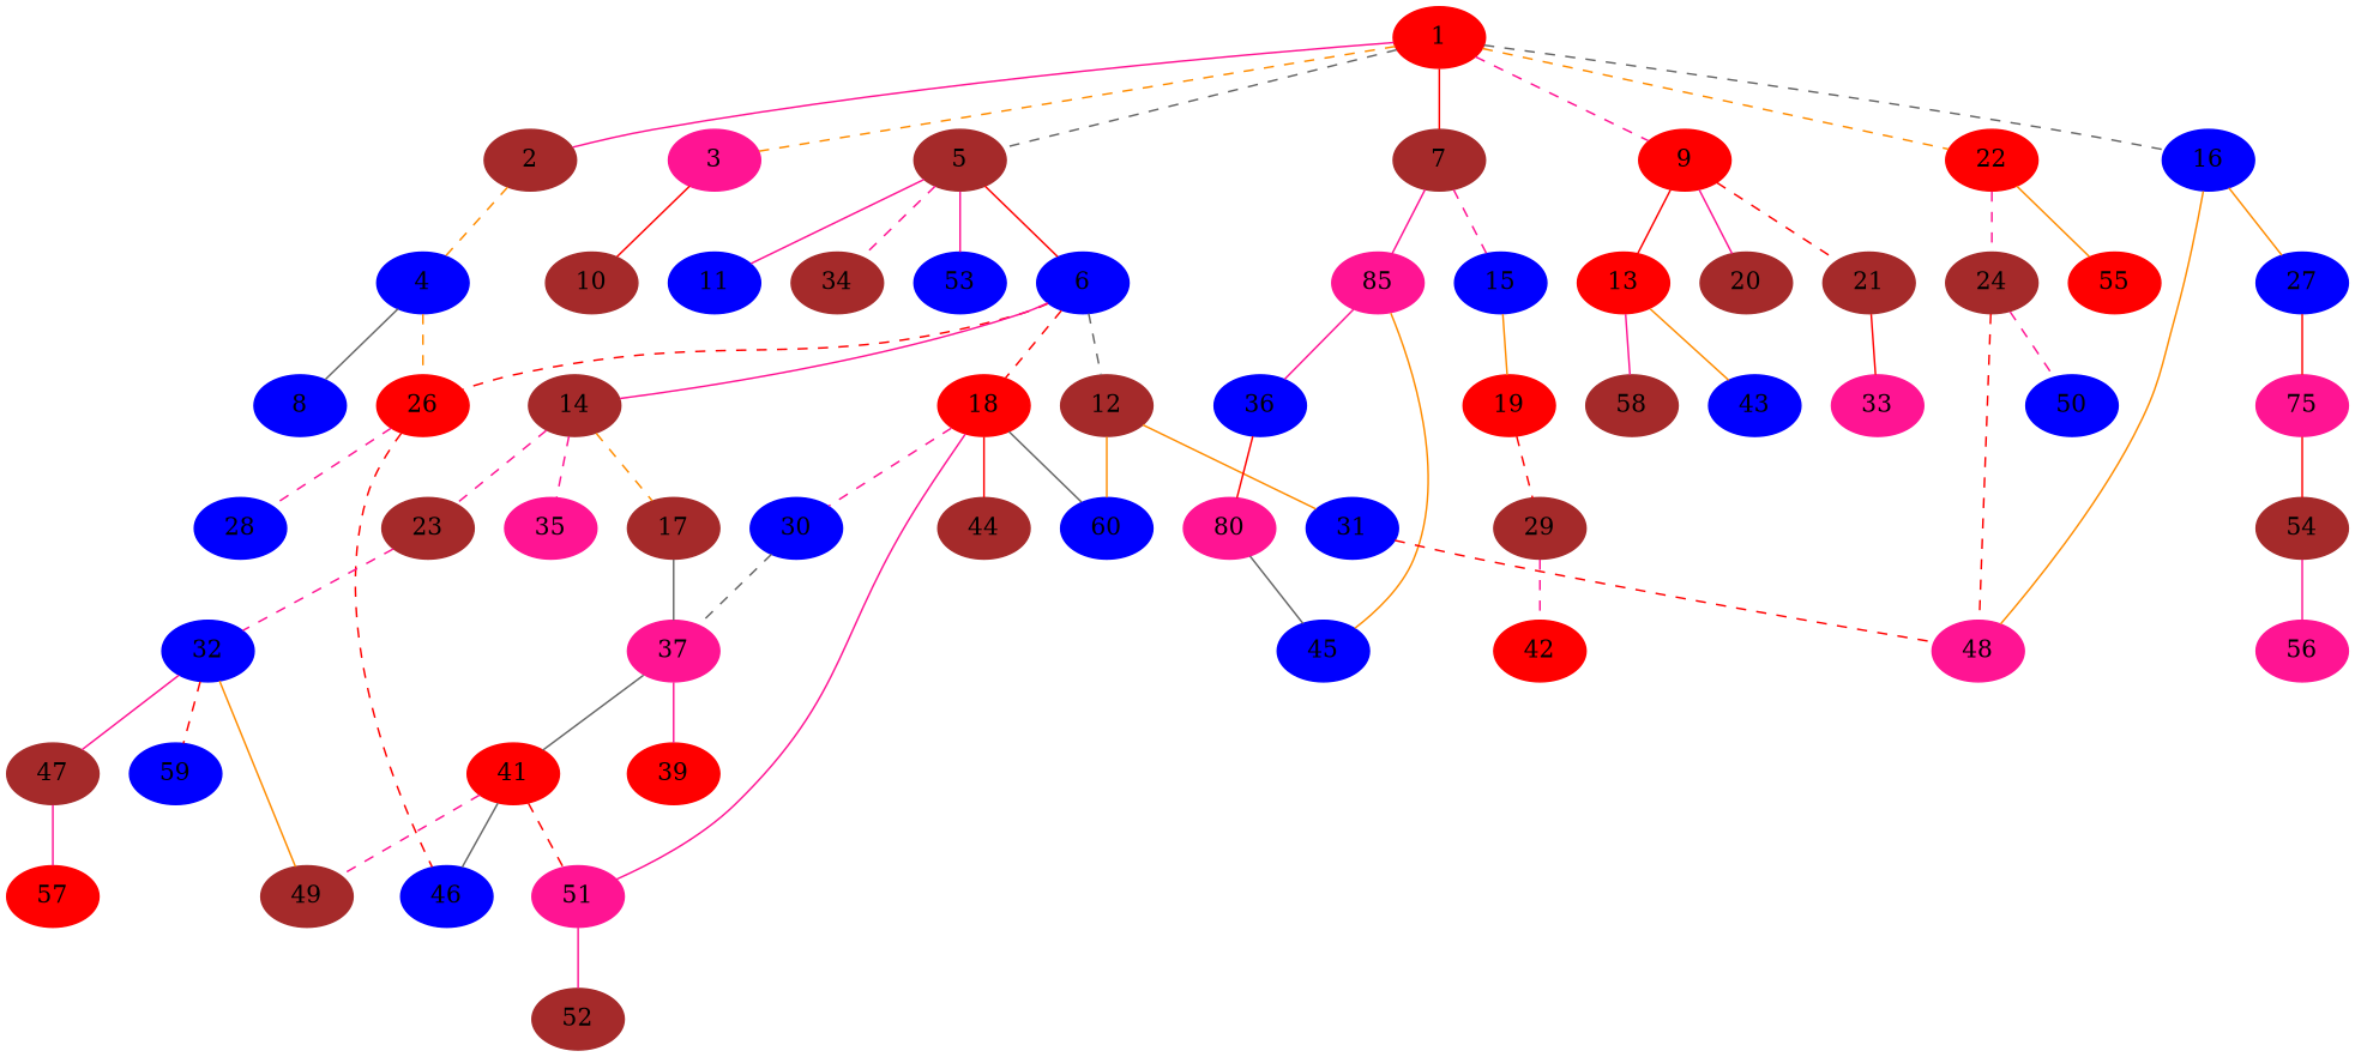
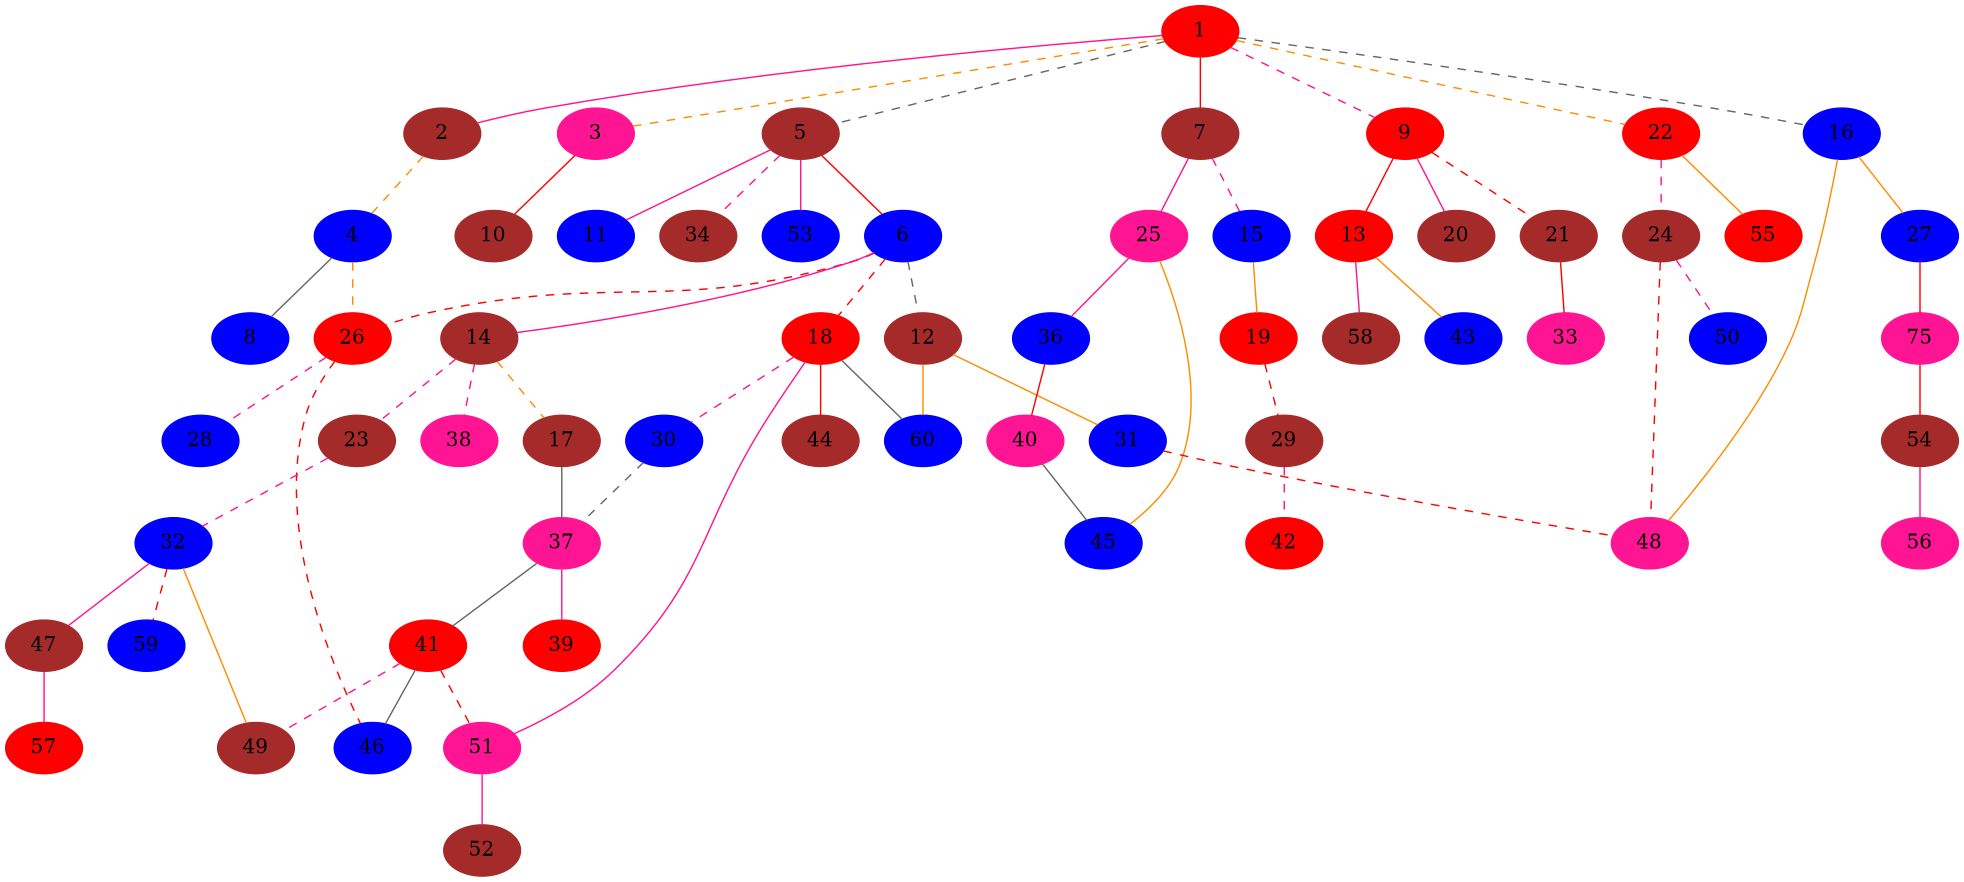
  graph {
    node [color=brown style=filled]
    edge [color=deeppink style=solid]
    1 [color=red]
    2
    3 [color=deeppink]
    5
    7
    9 [color=red]
    16 [color=blue]
    22 [color=red]
    4 [color=blue]
    10
    6 [color=blue]
    11 [color=blue]
    34
    53 [color=blue]
    15 [color=blue]
-   25 [color=deeppink label=85]
+   25 [color=deeppink]
    13 [color=red]
    20
    21
    27 [color=blue]
    48 [color=deeppink]
    24
    55 [color=red]
    8 [color=blue]
    26 [color=red]
    28 [color=blue]
    46 [color=blue]
    12
    14
    18 [color=red]
    31 [color=blue]
    60 [color=blue]
    17
    23
-   38 [color=deeppink label=35]
+   38 [color=deeppink]
    30 [color=blue]
    44
    51 [color=deeppink]
    19 [color=red]
    36 [color=blue]
    45 [color=blue]
    43 [color=blue]
    58
    33 [color=deeppink]
    37 [color=deeppink]
    32 [color=blue]
    29
    n48 [color=deeppink label=75]
    39 [color=red]
    41 [color=red]
    52
    42 [color=red]
    50 [color=blue]
    47
    49
    59 [color=blue]
-   40 [color=deeppink label=80]
+   40 [color=deeppink]
    54
    57 [color=red]
    56 [color=deeppink]
    1 -- 2
    1 -- 3 [color=darkorange style=dashed]
    1 -- 5 [color=gray40 style=dashed]
    1 -- 7 [color=red]
    1 -- 9 [style=dashed]
    1 -- 16 [color=gray40 style=dashed]
    1 -- 22 [color=darkorange style=dashed]
    2 -- 4 [color=darkorange style=dashed]
    3 -- 10 [color=red]
    5 -- 6 [color=red]
    5 -- 11
    5 -- 34 [style=dashed]
    5 -- 53
    7 -- 15 [style=dashed]
    7 -- 25
    9 -- 13 [color=red]
    9 -- 20
    9 -- 21 [color=red style=dashed]
    16 -- 27 [color=darkorange]
    16 -- 48 [color=darkorange]
    22 -- 24 [style=dashed]
    22 -- 55 [color=darkorange]
    4 -- 8 [color=gray40]
    4 -- 26 [color=darkorange style=dashed]
    6 -- 26 [color=red style=dashed]
    6 -- 12 [color=gray40 style=dashed]
    6 -- 14
    6 -- 18 [color=red style=dashed]
    15 -- 19 [color=darkorange]
    25 -- 36
    25 -- 45 [color=darkorange]
    13 -- 43 [color=darkorange]
    13 -- 58
    21 -- 33 [color=red]
    27 -- n48 [color=red]
    24 -- 48 [color=red style=dashed]
    24 -- 50 [style=dashed]
    26 -- 28 [style=dashed]
    26 -- 46 [color=red style=dashed]
    12 -- 31 [color=darkorange]
    12 -- 60 [color=darkorange]
    14 -- 17 [color=darkorange style=dashed]
    14 -- 23 [style=dashed]
    14 -- 38 [style=dashed]
    18 -- 60 [color=gray40]
    18 -- 30 [style=dashed]
    18 -- 44 [color=red]
    18 -- 51
    31 -- 48 [color=red style=dashed]
    17 -- 37 [color=gray40]
    23 -- 32 [style=dashed]
    30 -- 37 [color=gray40 style=dashed]
    51 -- 52
    19 -- 29 [color=red style=dashed]
    36 -- 40 [color=red]
    37 -- 39
    37 -- 41 [color=gray40]
    32 -- 47
    32 -- 49 [color=darkorange]
    32 -- 59 [color=red style=dashed]
    29 -- 42 [style=dashed]
    n48 -- 54 [color=red]
    41 -- 46 [color=gray40]
    41 -- 51 [color=red style=dashed]
    41 -- 49 [style=dashed]
    47 -- 57
    40 -- 45 [color=gray40]
    54 -- 56
  }
